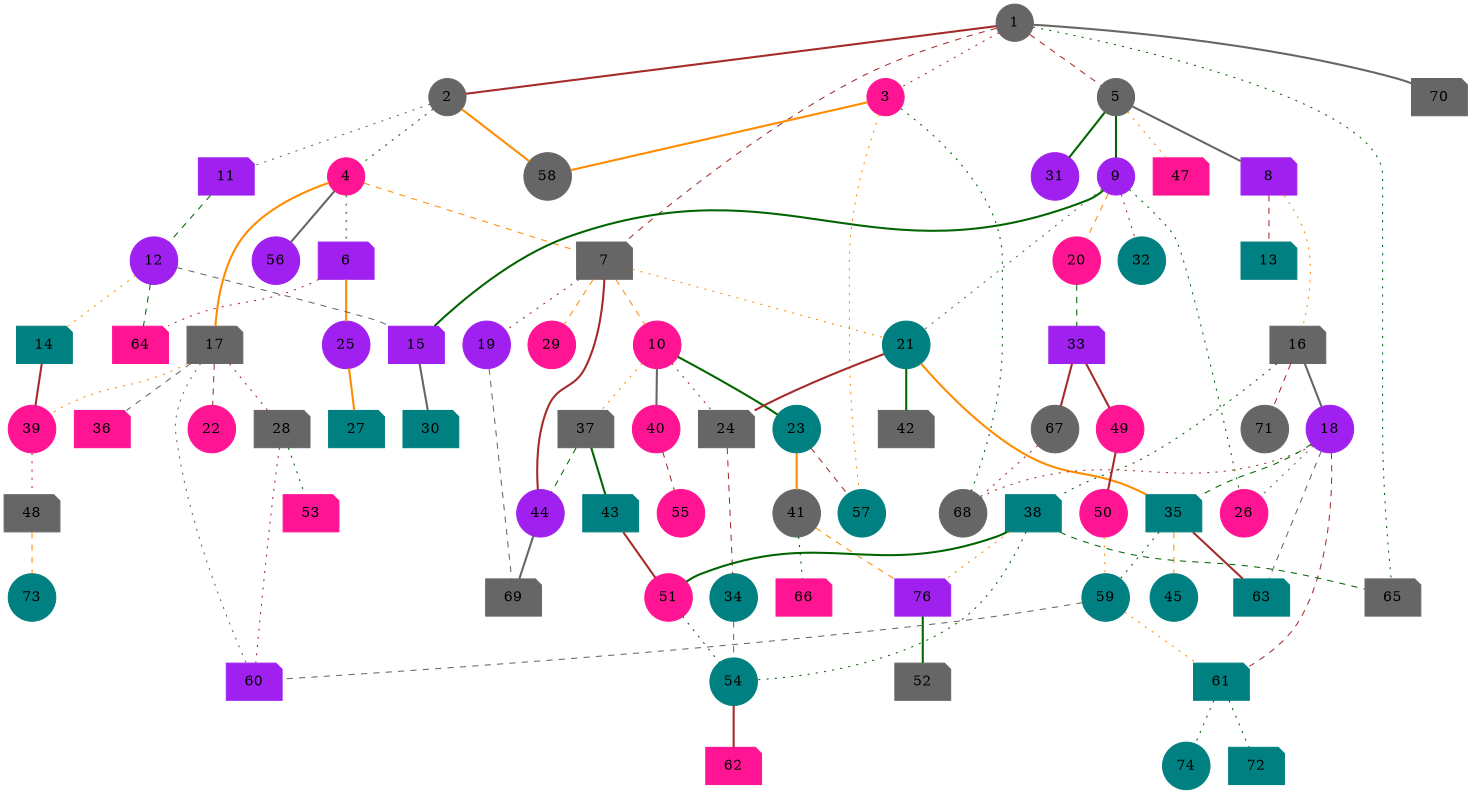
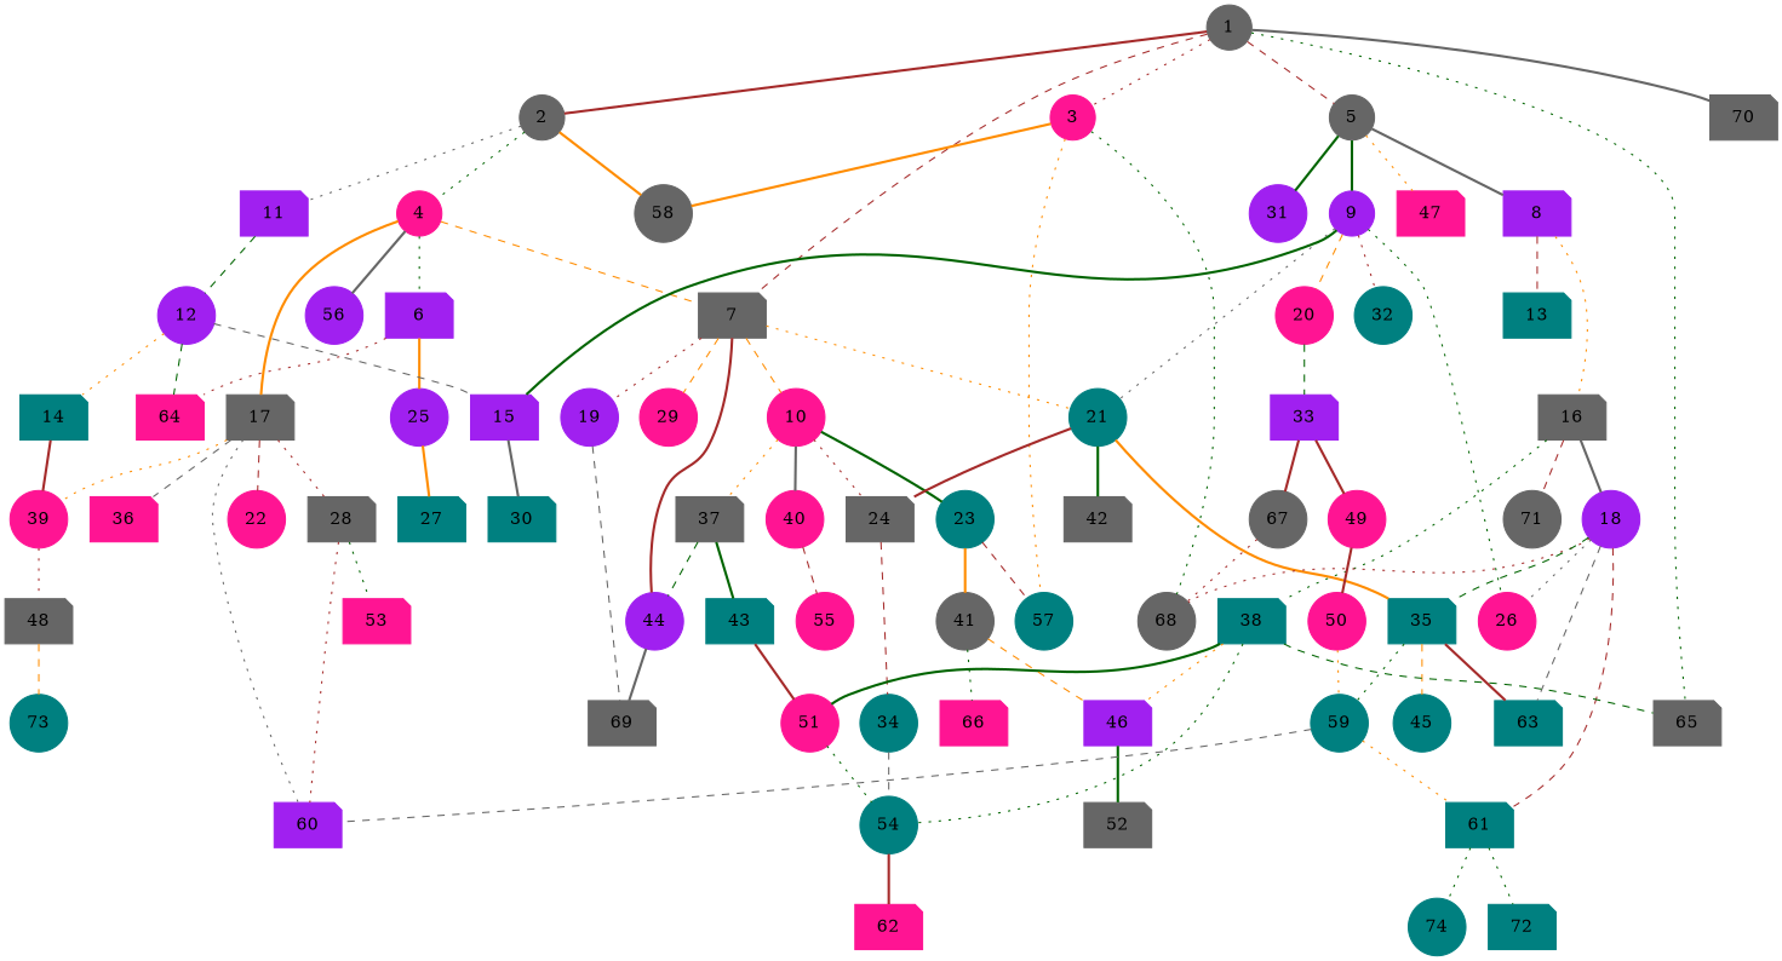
  graph {
    node [color=gray40 shape=circle style=filled]
    edge [color=brown style=dotted]
    1
    2
    3 [color=deeppink]
    5
    7 [shape=note]
    65 [shape=note]
    70 [shape=note]
    4 [color=deeppink]
    11 [color=purple shape=note]
    58
    68
    57 [color=teal]
    8 [color=purple shape=note]
    9 [color=purple]
    31 [color=purple]
    47 [color=deeppink shape=note]
    10 [color=deeppink]
    19 [color=purple]
    21 [color=teal]
    29 [color=deeppink]
    44 [color=purple]
    6 [color=purple shape=note]
    17 [shape=note]
    56 [color=purple]
    12 [color=purple]
    25 [color=purple]
    64 [color=deeppink shape=note]
    39 [color=deeppink]
    22 [color=deeppink]
    28 [shape=note]
    36 [color=deeppink shape=note]
    60 [color=purple shape=note]
    13 [color=teal shape=note]
    16 [shape=note]
    15 [color=purple shape=note]
    20 [color=deeppink]
    26 [color=deeppink]
    32 [color=teal]
    27 [color=teal shape=note]
    23 [color=teal]
    24 [shape=note]
    37 [shape=note]
    40 [color=deeppink]
    69 [shape=note]
    35 [color=teal shape=note]
    42 [shape=note]
    18 [color=purple]
    38 [color=teal shape=note]
    71
    30 [color=teal shape=note]
    33 [color=purple shape=note]
    41
    34 [color=teal]
    43 [color=teal shape=note]
    55 [color=deeppink]
    14 [color=teal shape=note]
    48 [shape=note]
    61 [color=teal shape=note]
    63 [color=teal shape=note]
    54 [color=teal]
-   46 [color=purple shape=note label=76]
+   46 [color=purple shape=note]
    51 [color=deeppink]
    53 [color=deeppink shape=note]
    45 [color=teal]
    59 [color=teal]
    72 [color=teal shape=note]
    74 [color=teal]
    49 [color=deeppink]
    67
    66 [color=deeppink shape=note]
    50 [color=deeppink]
    62 [color=deeppink shape=note]
    52 [shape=note]
    73 [color=teal]
    1 -- 2 [style=bold]
    1 -- 3
    1 -- 5 [style=dashed]
    1 -- 7 [style=dashed]
    1 -- 65 [color=darkgreen]
    1 -- 70 [color=gray40 style=bold]
    2 -- 4 [color=darkgreen]
    2 -- 11 [color=gray40]
    2 -- 58 [color=darkorange style=bold]
    3 -- 58 [color=darkorange style=bold]
    3 -- 68 [color=darkgreen]
    3 -- 57 [color=darkorange]
    5 -- 8 [color=gray40 style=bold]
    5 -- 9 [color=darkgreen style=bold]
    5 -- 31 [color=darkgreen style=bold]
    5 -- 47 [color=darkorange]
    7 -- 10 [color=darkorange style=dashed]
    7 -- 19
    7 -- 21 [color=darkorange]
    7 -- 29 [color=darkorange style=dashed]
    7 -- 44 [style=bold]
    4 -- 7 [color=darkorange style=dashed]
    4 -- 6 [color=darkgreen]
    4 -- 17 [color=darkorange style=bold]
    4 -- 56 [color=gray40 style=bold]
    11 -- 12 [color=darkgreen style=dashed]
    8 -- 13 [style=dashed]
    8 -- 16 [color=darkorange]
    9 -- 21 [color=gray40]
    9 -- 15 [color=darkgreen style=bold]
    9 -- 20 [color=darkorange style=dashed]
    9 -- 26 [color=darkgreen]
    9 -- 32
    10 -- 23 [color=darkgreen style=bold]
    10 -- 24
    10 -- 37 [color=darkorange]
    10 -- 40 [color=gray40 style=bold]
    19 -- 69 [color=gray40 style=dashed]
    21 -- 24 [style=bold]
    21 -- 35 [color=darkorange style=bold]
    21 -- 42 [color=darkgreen style=bold]
    44 -- 69 [color=gray40 style=bold]
    6 -- 25 [color=darkorange style=bold]
    6 -- 64
    17 -- 39 [color=darkorange]
    17 -- 22 [style=dashed]
    17 -- 28
    17 -- 36 [color=gray40 style=dashed]
    17 -- 60 [color=gray40]
    12 -- 64 [color=darkgreen style=dashed]
    12 -- 15 [color=gray40 style=dashed]
    12 -- 14 [color=darkorange]
    25 -- 27 [color=darkorange style=bold]
    39 -- 48
    28 -- 60
    28 -- 53 [color=darkgreen]
    16 -- 18 [color=gray40 style=bold]
    16 -- 38 [color=darkgreen]
    16 -- 71 [style=dashed]
    15 -- 30 [color=gray40 style=bold]
    20 -- 33 [color=darkgreen style=dashed]
    23 -- 57 [style=dashed]
    23 -- 41 [color=darkorange style=bold]
    24 -- 34 [style=dashed]
    37 -- 44 [color=darkgreen style=dashed]
    37 -- 43 [color=darkgreen style=bold]
    40 -- 55 [style=dashed]
    35 -- 63 [style=bold]
    35 -- 45 [color=darkorange style=dashed]
    35 -- 59 [color=darkgreen]
    18 -- 68
    18 -- 26 [color=gray40]
    18 -- 35 [color=darkgreen style=dashed]
    18 -- 61 [style=dashed]
    18 -- 63 [color=gray40 style=dashed]
    38 -- 65 [color=darkgreen style=dashed]
    38 -- 54 [color=darkgreen]
    38 -- 46 [color=darkorange]
    38 -- 51 [color=darkgreen style=bold]
    33 -- 49 [style=bold]
    33 -- 67 [style=bold]
    41 -- 46 [color=darkorange style=dashed]
    41 -- 66 [color=darkgreen]
    34 -- 54 [color=gray40 style=dashed]
    43 -- 51 [style=bold]
    14 -- 39 [style=bold]
    48 -- 73 [color=darkorange style=dashed]
    61 -- 72 [color=darkgreen]
    61 -- 74 [color=darkgreen]
    54 -- 62 [style=bold]
    46 -- 52 [color=darkgreen style=bold]
    51 -- 54 [color=darkgreen]
    59 -- 60 [color=gray40 style=dashed]
    59 -- 61 [color=darkorange]
    49 -- 50 [style=bold]
    67 -- 68
    50 -- 59 [color=darkorange]
  }
